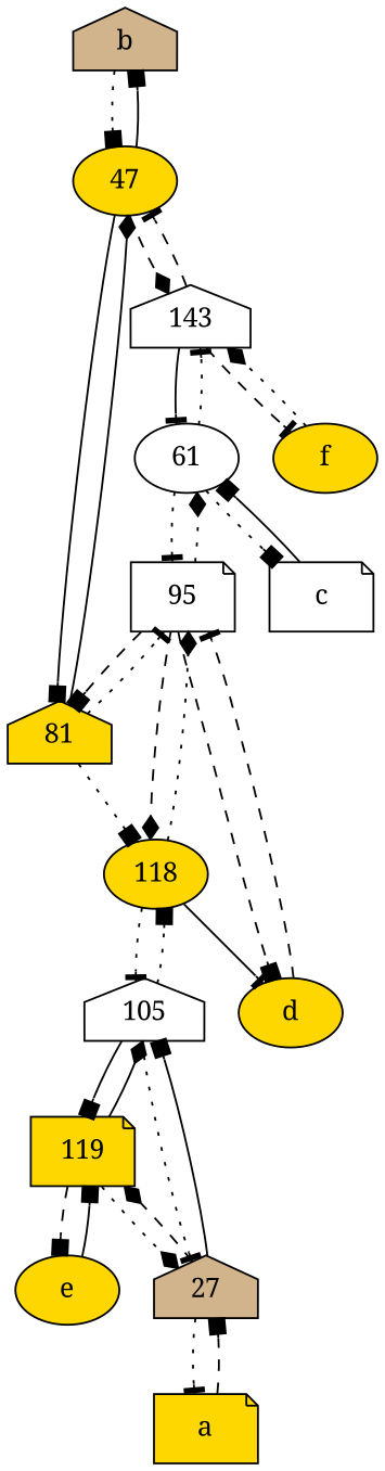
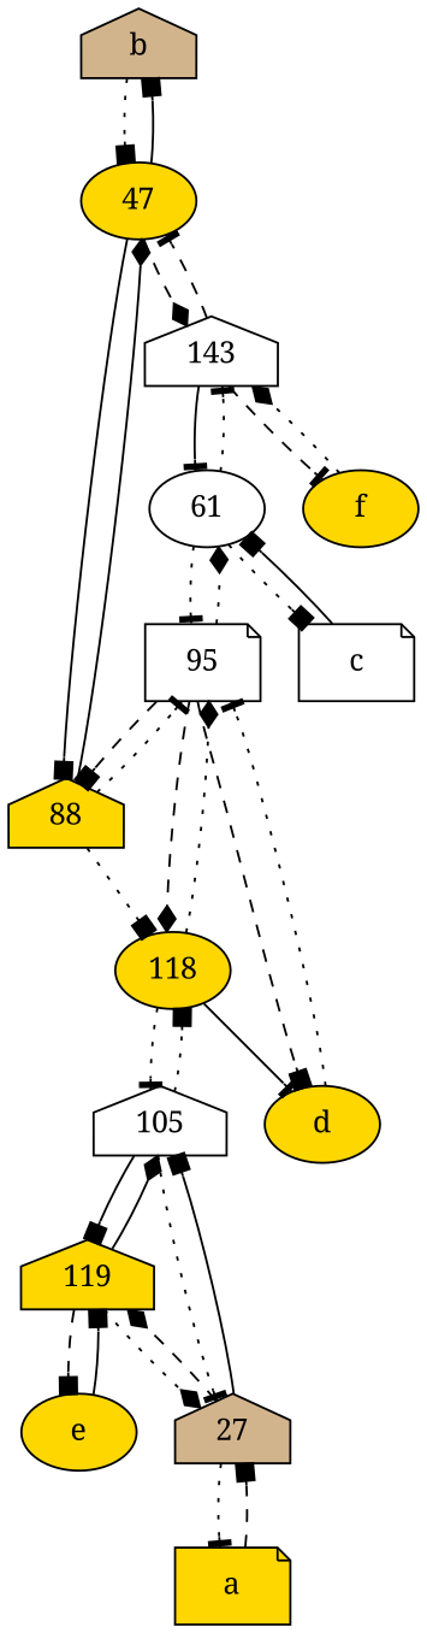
  digraph {
    fontname="Noto Serif"
    node [fillcolor=gold fontname="Noto Serif" shape=house style=filled]
    edge [arrowhead=box fontname="Noto Serif" style=dotted]
    b [fillcolor=tan]
    47 [shape=ellipse]
-   88 [label=81]
+   88
    143 [fillcolor=white]
    e [shape=ellipse]
-   119 [shape=note]
+   119
    n7 [fillcolor=tan label=27]
    105 [fillcolor=white]
    95 [fillcolor=white shape=note]
    n10 [fillcolor=white label=61 shape=ellipse]
    d [shape=ellipse]
    118 [shape=ellipse]
    c [fillcolor=white shape=note]
    f [shape=ellipse]
    a [shape=note]
    b -> 47
    47 -> b [style=solid]
    47 -> 88 [style=solid]
    47 -> 143 [arrowhead=diamond style=dashed]
    88 -> 47 [arrowhead=diamond style=solid]
    88 -> 95 [arrowhead=tee]
    88 -> 118
    143 -> 47 [arrowhead=tee style=dashed]
    143 -> n10 [arrowhead=tee style=solid]
    143 -> f [arrowhead=tee style=dashed]
    e -> 119 [style=solid]
    119 -> e [style=dashed]
    119 -> n7 [arrowhead=diamond]
    119 -> 105 [arrowhead=diamond style=solid]
    n7 -> 119 [arrowhead=diamond style=dashed]
    n7 -> 105 [style=solid]
    n7 -> a [arrowhead=tee]
    105 -> 119 [style=solid]
    105 -> n7 [arrowhead=tee]
    105 -> 118
    95 -> 88 [style=dashed]
    95 -> n10 [arrowhead=diamond]
    95 -> d [style=dashed]
    95 -> 118 [arrowhead=diamond style=dashed]
    n10 -> 143 [arrowhead=tee]
    n10 -> 95 [arrowhead=tee]
    n10 -> c
-   d -> 95 [arrowhead=tee style=dashed]
+   d -> 95 [arrowhead=tee]
    118 -> 105 [arrowhead=tee]
    118 -> 95 [arrowhead=diamond]
    118 -> d [arrowhead=tee style=solid]
    c -> n10 [style=solid]
    f -> 143 [arrowhead=diamond]
    a -> n7 [style=dashed]
  }
